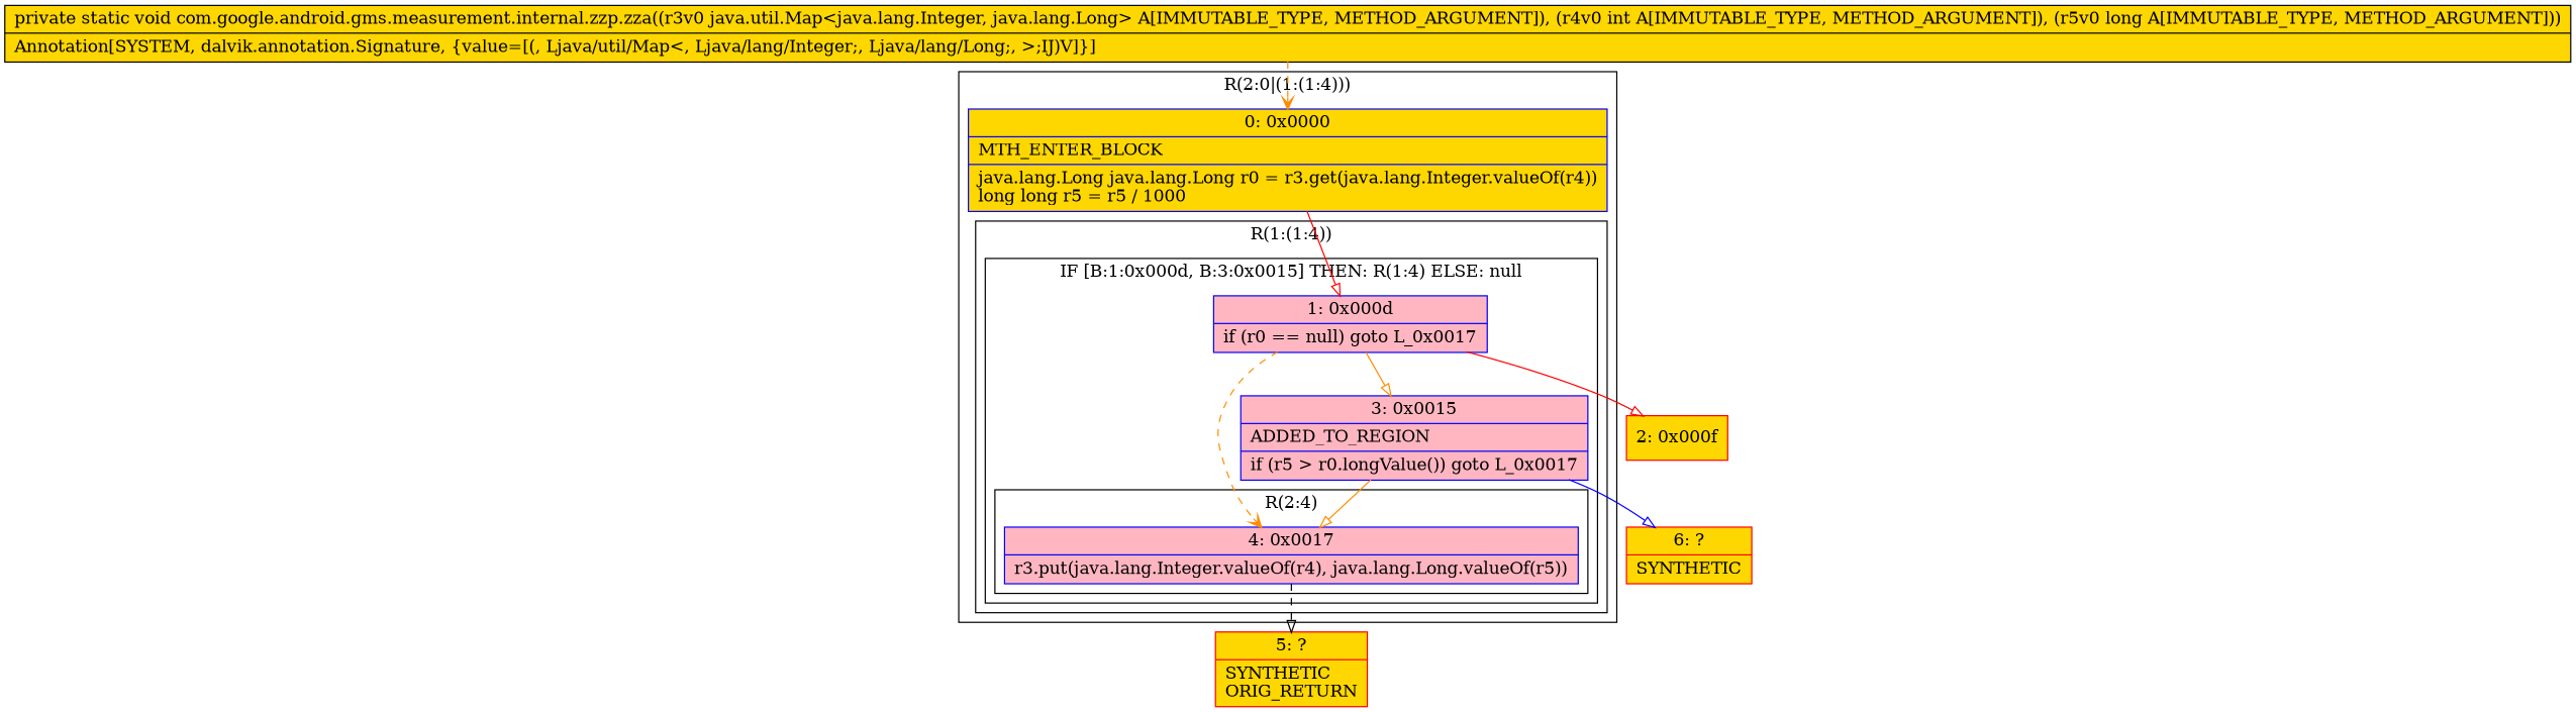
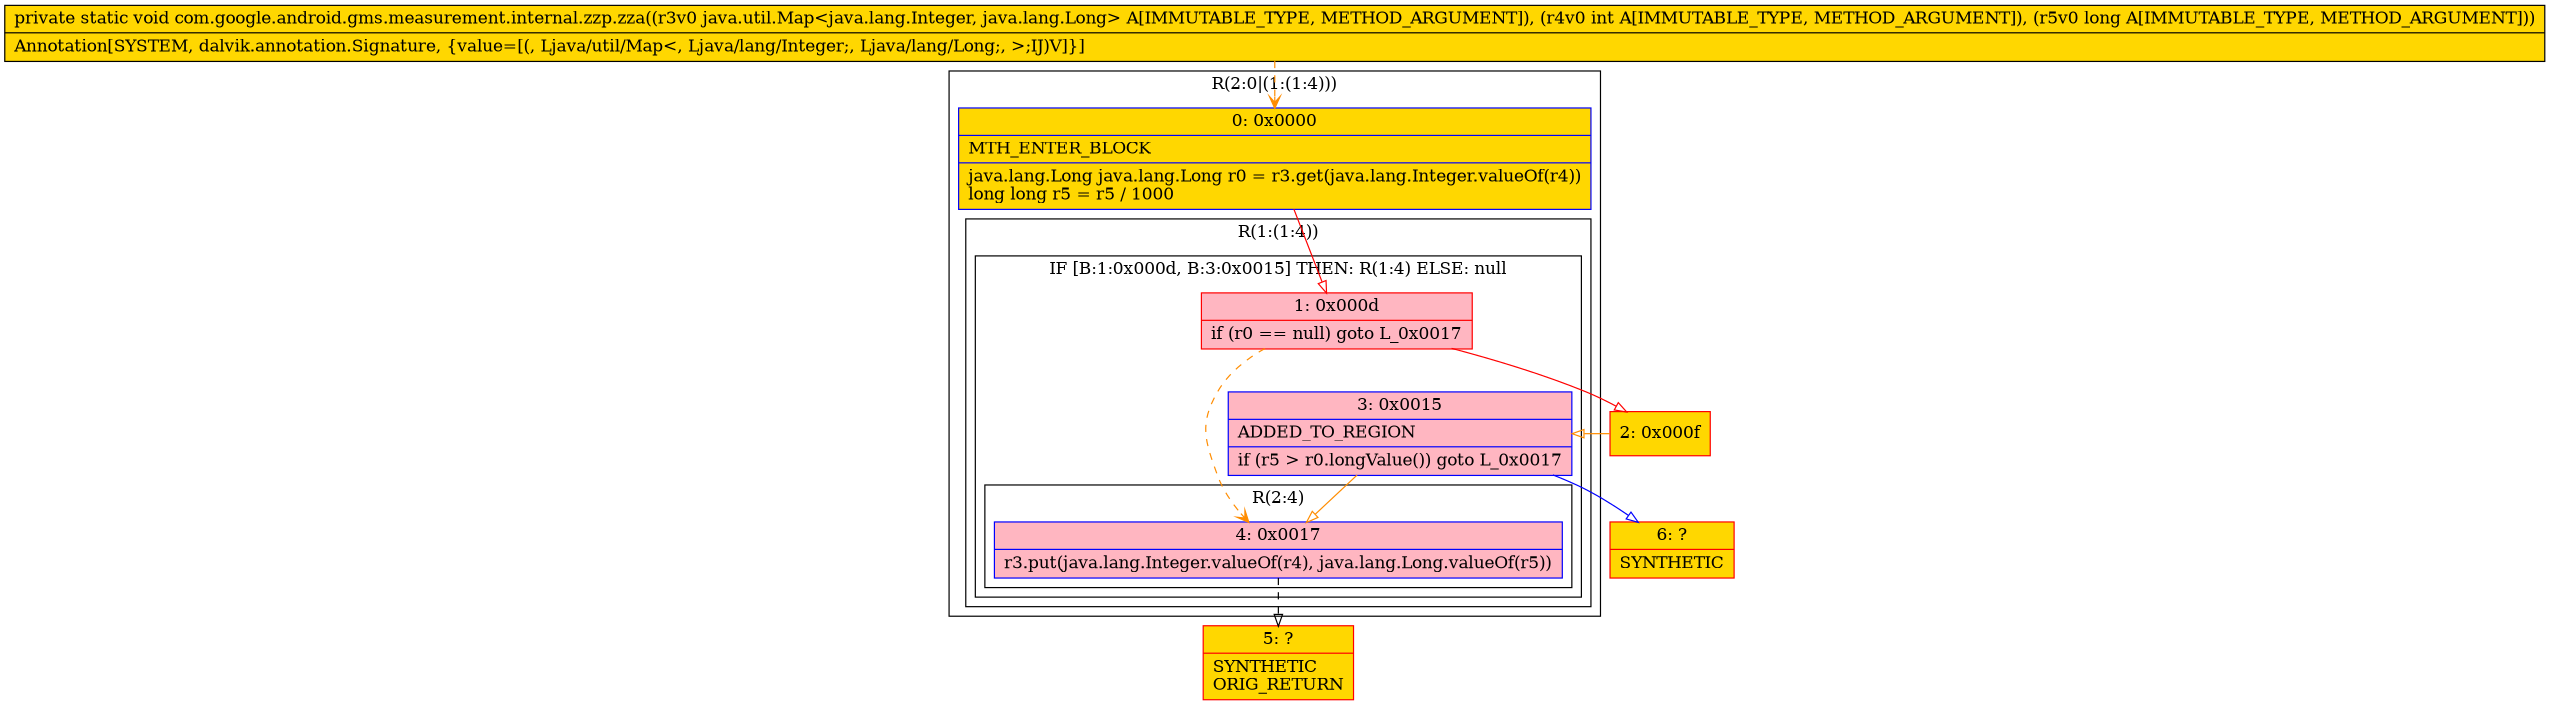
  digraph {
    node [color=blue fillcolor=gold shape=record style=filled]
    edge [arrowhead=onormal color=darkorange style=solid]
    n1 [fillcolor=lightpink label="{4\:\ 0x0017|r3.put(java.lang.Integer.valueOf(r4), java.lang.Long.valueOf(r5))\l}"]
-   n2 [fillcolor=lightpink label="{1\:\ 0x000d|if (r0 == null) goto L_0x0017\l}"]
+   n2 [color=red fillcolor=lightpink label="{1\:\ 0x000d|if (r0 == null) goto L_0x0017\l}"]
    n3 [fillcolor=lightpink label="{3\:\ 0x0015|ADDED_TO_REGION\l|if (r5 \> r0.longValue()) goto L_0x0017\l}"]
    n4 [label="{0\:\ 0x0000|MTH_ENTER_BLOCK\l|java.lang.Long java.lang.Long r0 = r3.get(java.lang.Integer.valueOf(r4))\llong long r5 = r5 \/ 1000\l}"]
    n5 [color=red label="{5\:\ ?|SYNTHETIC\lORIG_RETURN\l}"]
    n6 [color=red label="{2\:\ 0x000f}"]
    n7 [color=red label="{6\:\ ?|SYNTHETIC\l}"]
    n8 [label="{private static void com.google.android.gms.measurement.internal.zzp.zza((r3v0 java.util.Map\<java.lang.Integer, java.lang.Long\> A[IMMUTABLE_TYPE, METHOD_ARGUMENT]), (r4v0 int A[IMMUTABLE_TYPE, METHOD_ARGUMENT]), (r5v0 long A[IMMUTABLE_TYPE, METHOD_ARGUMENT]))  | Annotation[SYSTEM, dalvik.annotation.Signature, \{value=[(, Ljava\/util\/Map\<, Ljava\/lang\/Integer;, Ljava\/lang\/Long;, \>;IJ)V]\}]\l}" color=""]
    subgraph cluster_1 {
      label="R(2:0|(1:(1:4)))"
      n4
      subgraph cluster_2 {
        label="R(1:(1:4))"
        subgraph cluster_3 {
          label="IF [B:1:0x000d, B:3:0x0015] THEN: R(1:4) ELSE: null"
          n2
          n3
          subgraph cluster_4 {
            label="R(2:4)"
            n1
          }
        }
      }
    }
    n1 -> n5 [color=black style=dashed]
    n2 -> n1 [arrowhead=vee style=dashed]
    n2 -> n6 [color=red]
    n3 -> n1
    n3 -> n7 [color=blue]
    n4 -> n2 [color=red]
-   n2 -> n3
+   n6 -> n3
    n8 -> n4 [arrowhead=vee style=dashed]
  }
